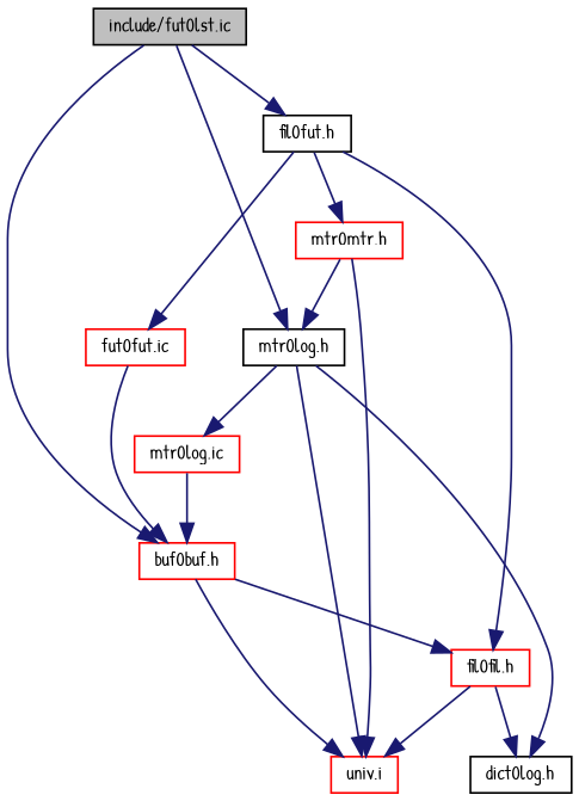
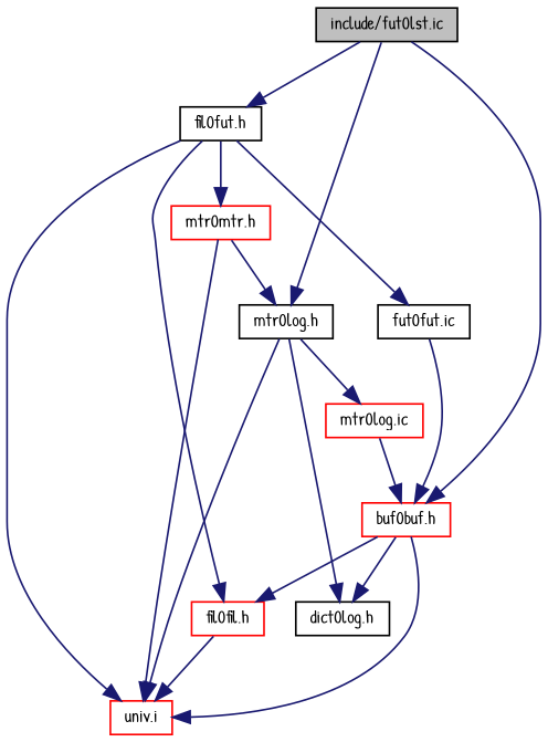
  digraph {
    fontname="Patrick Hand"
    node [color=red fontname="Patrick Hand" fontsize=10 shape=record]
    edge [color=midnightblue fontname="Patrick Hand" fontsize=10 labelfontname=FreeSans labelfontsize=10 style=solid]
    n1 [color=black fillcolor=grey75 fontcolor=black height=0.2 label="include/fut0lst.ic" style=filled width=0.4]
    n2 [color=black height=0.2 label="fil0fut.h" width=0.4]
    n3 [height=0.2 label="buf0buf.h" width=0.4]
    n4 [color=black height=0.2 label="mtr0log.h" width=0.4]
    n5 [height=0.2 label="univ.i" width=0.4]
    n6 [height=0.2 label="fil0fil.h" width=0.4]
    n7 [height=0.2 label="mtr0mtr.h" width=0.4]
-   n8 [height=0.2 label="fut0fut.ic" width=0.4]
+   n8 [color=black height=0.2 label="fut0fut.ic" width=0.4]
    n9 [color=black height=0.2 label="dict0log.h" width=0.4]
    n10 [height=0.2 label="mtr0log.ic" width=0.4]
    n1 -> n2
    n1 -> n3
    n1 -> n4
+   n2 -> n5
    n2 -> n6
    n2 -> n7
    n2 -> n8
    n3 -> n5
    n3 -> n6
    n4 -> n5
    n4 -> n9
    n4 -> n10
    n6 -> n5
-   n6 -> n9
+   n3 -> n9
    n7 -> n4
    n7 -> n5
    n8 -> n3
    n10 -> n3
  }
